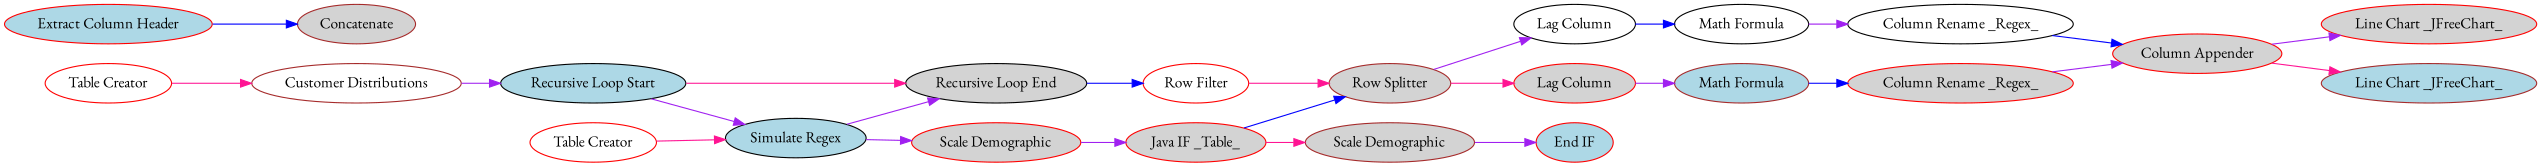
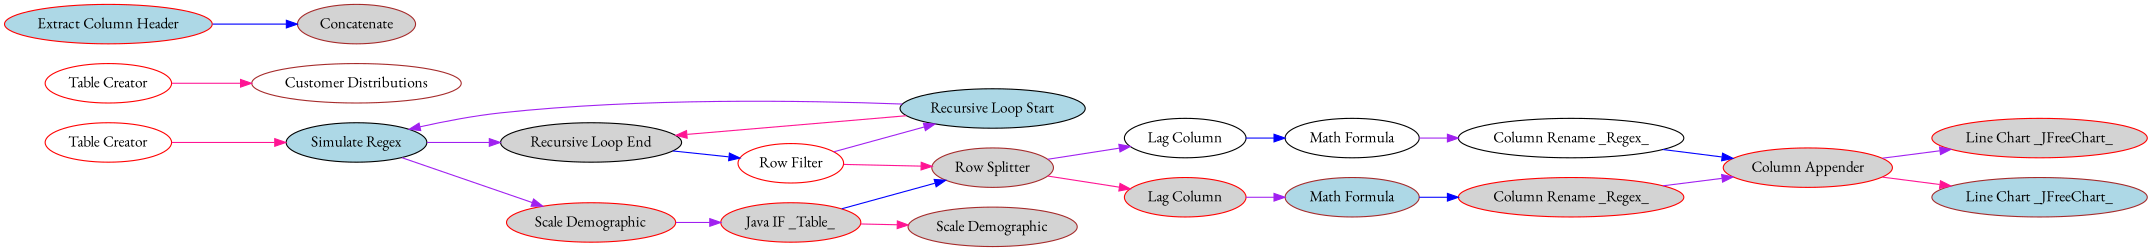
  digraph {
    fontname="EB Garamond"
    rankdir=LR
    node [color=red fillcolor=lightgrey fontname="EB Garamond" style=filled]
    edge [color=purple fontname="EB Garamond"]
    n1 [color=black fillcolor=white label="Column Rename _Regex_"]
    n2 [label="Column Appender"]
    n3 [label="Line Chart _JFreeChart_"]
    n4 [color=brown fillcolor=lightblue label="Line Chart _JFreeChart_"]
    n5 [label="Java IF _Table_"]
    n6 [color=brown label="Scale Demographic"]
    n7 [color=brown label="Row Splitter"]
-   n8 [fillcolor=lightblue label="End IF"]
    n9 [color=black label="Recursive Loop End"]
    n10 [fillcolor=white label="Row Filter"]
    n11 [color=brown fillcolor=white label="Customer Distributions"]
    n12 [color=black fillcolor=lightblue label="Recursive Loop Start"]
    n13 [color=black fillcolor=lightblue label="Simulate Regex"]
    n14 [label="Scale Demographic"]
    n15 [color=black fillcolor=white label="Math Formula"]
    n16 [color=black fillcolor=white label="Lag Column"]
    n17 [fillcolor=white label="Table Creator"]
    n18 [label="Lag Column"]
    n19 [color=brown fillcolor=lightblue label="Math Formula"]
    n20 [label="Column Rename _Regex_"]
    n21 [fillcolor=white label="Table Creator"]
    n22 [fillcolor=lightblue label="Extract Column Header"]
    n23 [color=brown label=Concatenate]
    n1 -> n2 [color=blue]
    n2 -> n3
    n2 -> n4 [color=deeppink]
    n5 -> n6 [color=deeppink]
    n5 -> n7 [color=blue]
-   n6 -> n8
    n7 -> n16
    n7 -> n18 [color=deeppink]
    n9 -> n10 [color=blue]
    n10 -> n7 [color=deeppink]
-   n11 -> n12
+   n10 -> n12
    n12 -> n9 [color=deeppink]
    n12 -> n13
    n13 -> n9
    n13 -> n14
    n14 -> n5
    n15 -> n1
    n16 -> n15 [color=blue]
    n17 -> n11 [color=deeppink]
    n18 -> n19
    n19 -> n20 [color=blue]
    n20 -> n2
    n21 -> n13 [color=deeppink]
    n22 -> n23 [color=blue]
  }
